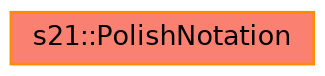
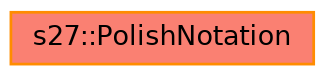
  digraph {
    rankdir=LR
-   n1 [color=darkorange fillcolor=salmon fontname=Helvetica fontsize=10 height=0.2 label="s21::PolishNotation" shape=record style=filled width=0.4]
+   n1 [color=darkorange fillcolor=salmon fontname=Helvetica fontsize=10 height=0.2 label="s27::PolishNotation" shape=record style=filled width=0.4]
  }
